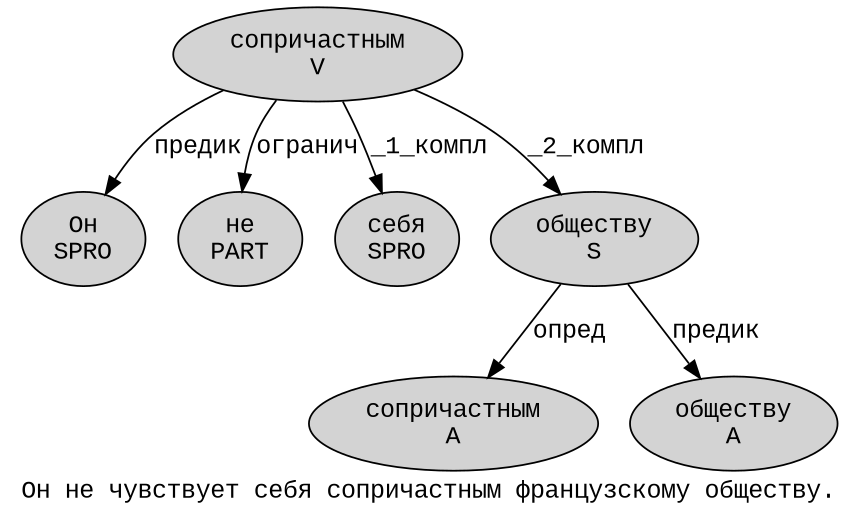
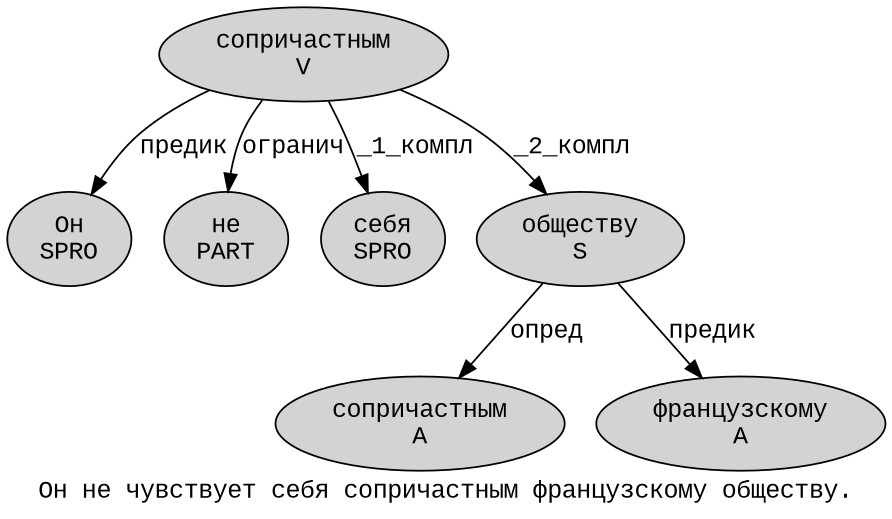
  digraph {
    fontname="Liberation Mono"
    label="Он не чувствует себя сопричастным французскому обществу."
    node [fillcolor=lightgray fontname="Liberation Mono" penwidth=1 shape=ellipse style=filled]
    edge [fontname="Liberation Mono"]
    n1 [label="Он\nSPRO"]
    n2 [label="не\nPART"]
    n3 [label="сопричастным\nV"]
    n4 [label="себя\nSPRO"]
    n5 [label="обществу\nS"]
    n6 [label="сопричастным\nA"]
-   n7 [label="обществу\nA"]
+   n7 [label="французскому\nA"]
    n3 -> n1 [label="предик"]
    n3 -> n2 [label="огранич"]
    n3 -> n4 [label="_1_компл"]
    n3 -> n5 [label="_2_компл"]
    n5 -> n6 [label="опред"]
    n5 -> n7 [label="предик"]
  }
